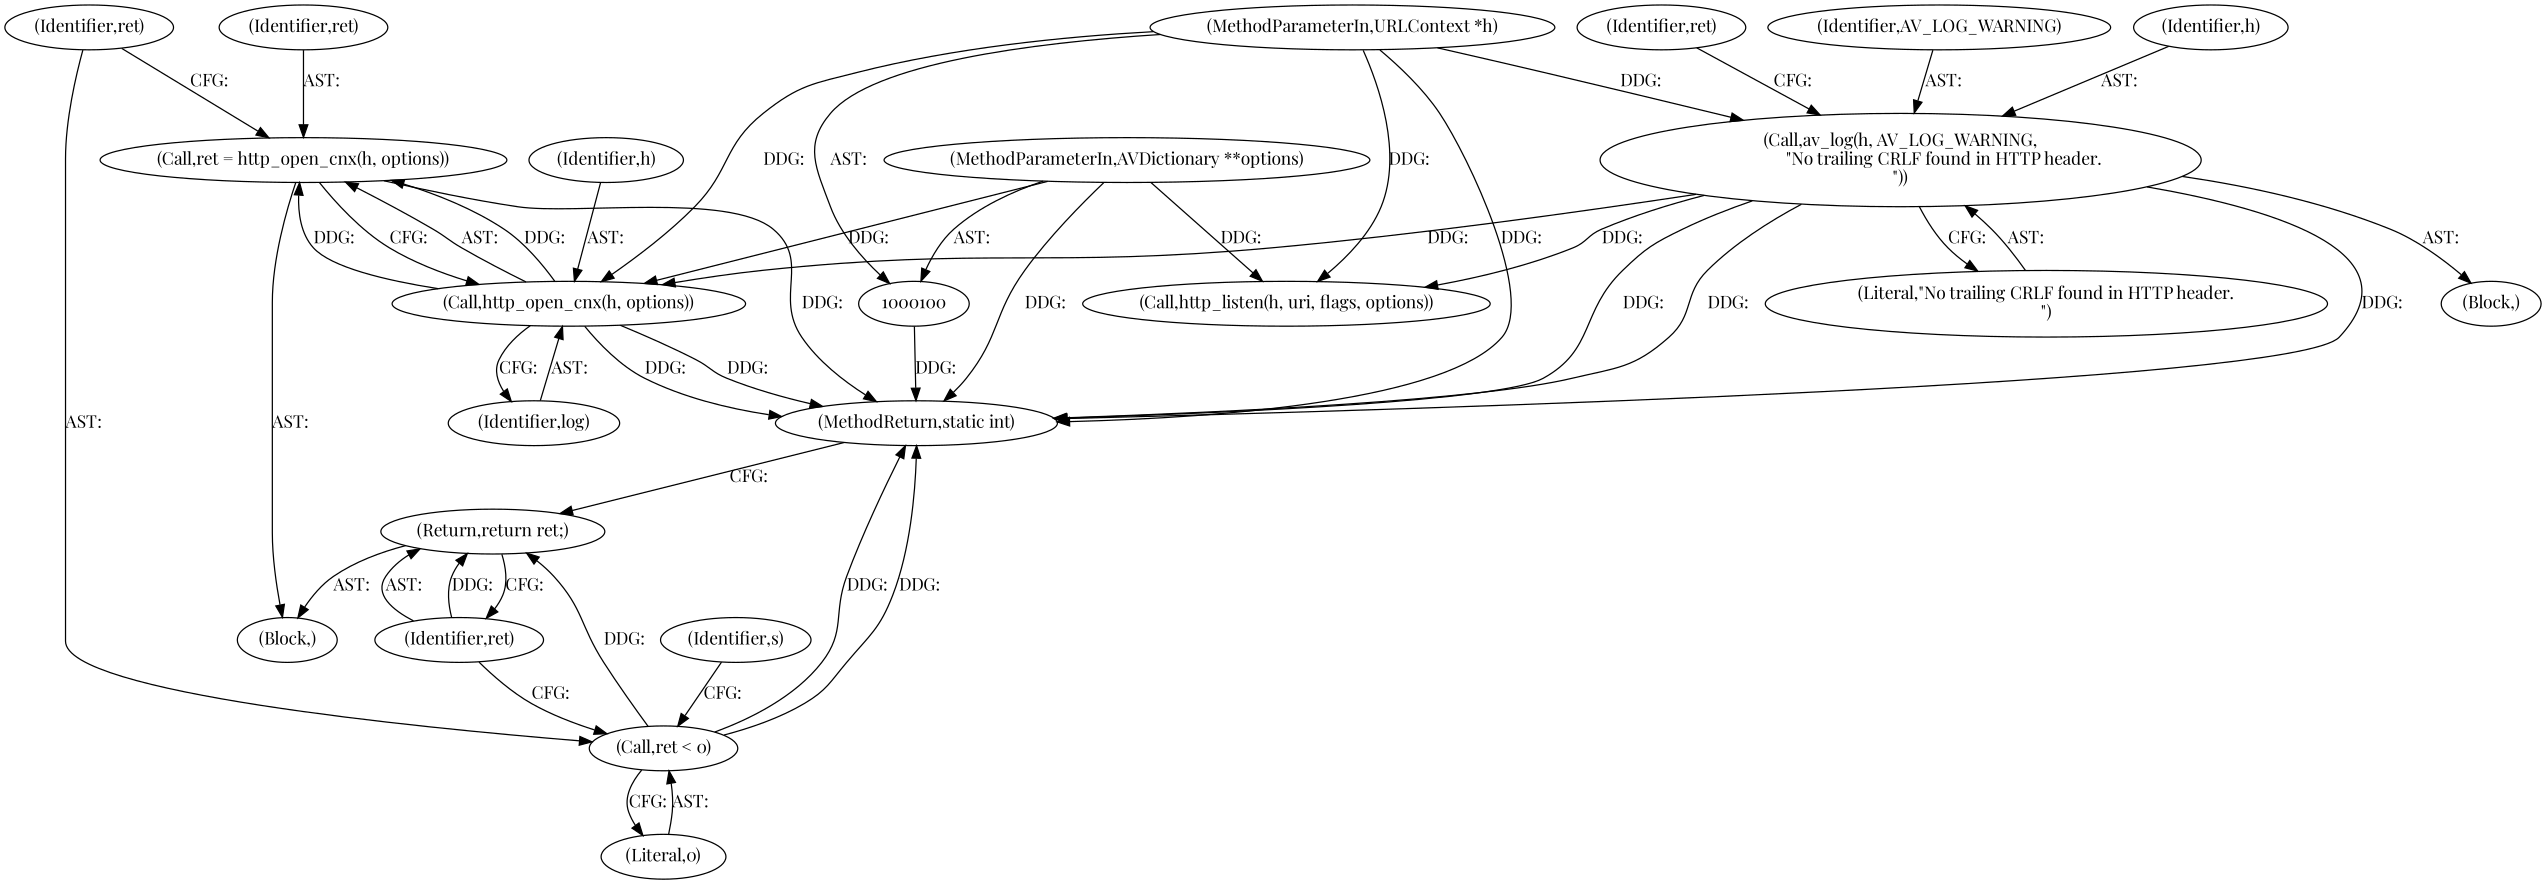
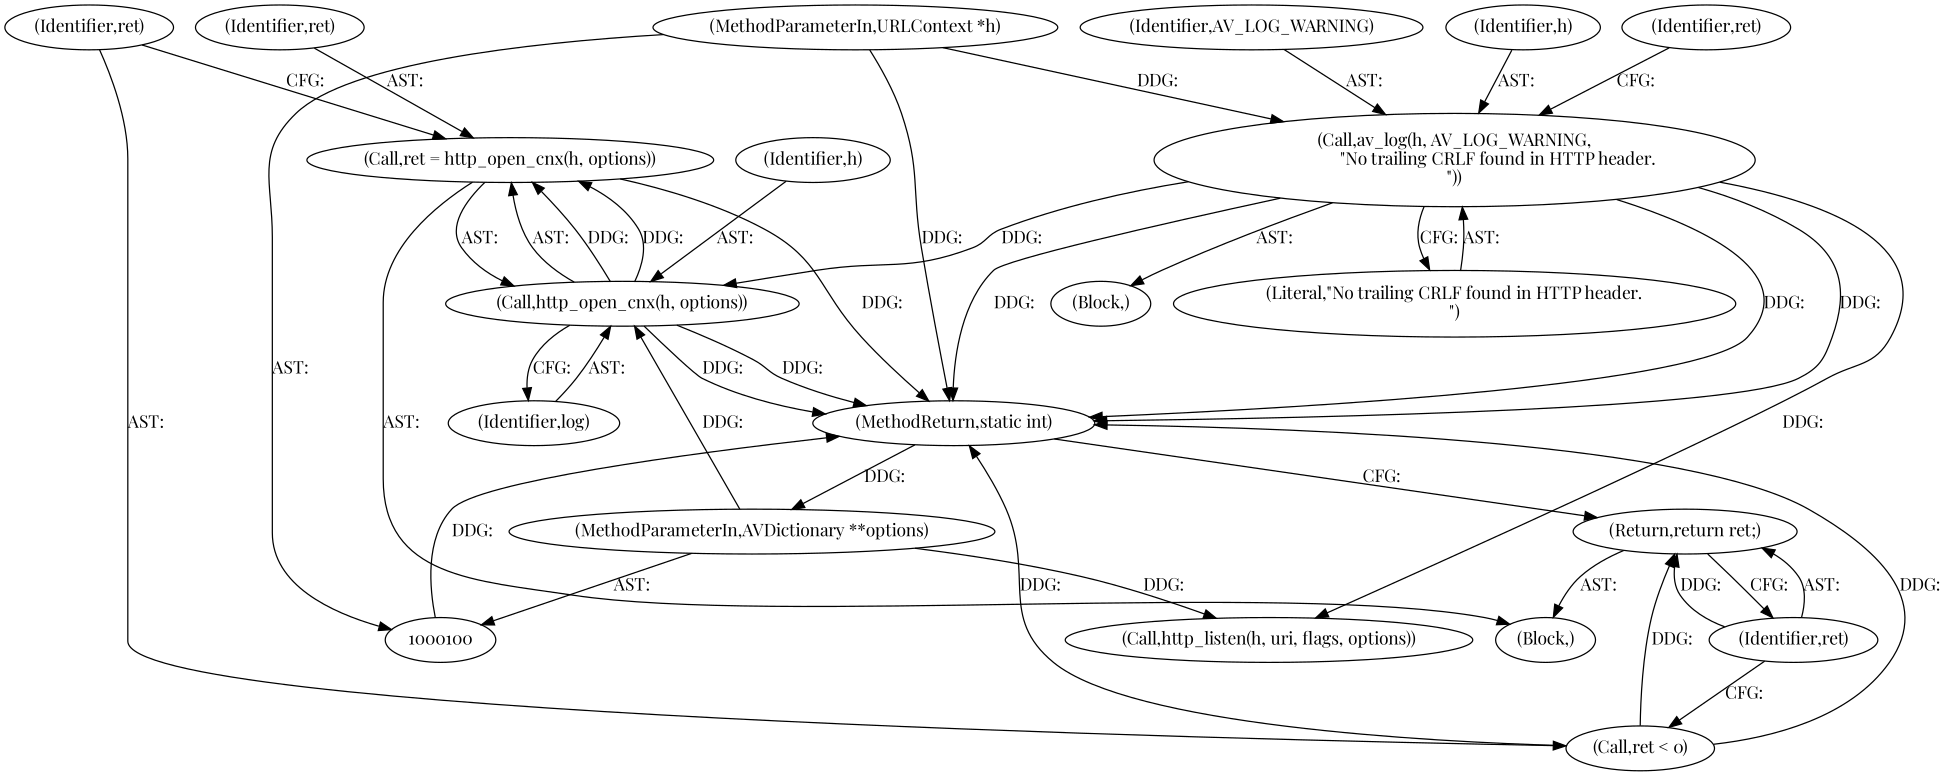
  digraph {
    fontname="Playfair Display"
    node [fontname="Playfair Display"]
    edge [fontname="Playfair Display"]
    n1 [label="(Call,ret = http_open_cnx(h, options))"]
    n2 [label="(Call,http_open_cnx(h, options))"]
    n3 [label="(MethodReturn,static int)"]
    n4 [label="(Block,)"]
    n5 [label="(Identifier,log)"]
    n6 [label="(Call,ret < 0)"]
    n7 [label="(Return,return ret;)"]
-   n8 [label="(Literal,0)"]
    n9 [label="(Call,av_log(h, AV_LOG_WARNING,\n                   \"No trailing CRLF found in HTTP header.\n\"))"]
    n10 [label="(Block,)"]
    n11 [label="(Call,http_listen(h, uri, flags, options))"]
    n12 [label="(Literal,\"No trailing CRLF found in HTTP header.\n\")"]
    n13 [label="(MethodParameterIn,URLContext *h)"]
    1000100
    n15 [label="(MethodParameterIn,AVDictionary **options)"]
    n16 [label="(Identifier,ret)"]
    n17 [label="(Identifier,h)"]
    n18 [label="(Identifier,ret)"]
    n19 [label="(Identifier,ret)"]
    n20 [label="(Identifier,AV_LOG_WARNING)"]
-   n21 [label="(Identifier,s)"]
    n22 [label="(Identifier,h)"]
    n23 [label="(Identifier,ret)"]
-   n1 -> n2 [label="CFG: "]
+   n1 -> n2 [label="AST: "]
    n1 -> n3 [label="DDG: "]
    n1 -> n4 [label="AST: "]
    n2 -> n1 [label="AST: "]
    n2 -> n1 [label="DDG: "]
    n2 -> n1 [label="DDG: "]
    n2 -> n3 [label="DDG: "]
    n2 -> n3 [label="DDG: "]
    n2 -> n5 [label="CFG: "]
    n3 -> n7 [label="CFG: "]
    n5 -> n2 [label="AST: "]
    n6 -> n3 [label="DDG: "]
    n6 -> n3 [label="DDG: "]
    n6 -> n7 [label="DDG: "]
-   n6 -> n8 [label="CFG: "]
    n7 -> n4 [label="AST: "]
    n7 -> n16 [label="CFG: "]
-   n8 -> n6 [label="AST: "]
    n9 -> n2 [label="DDG: "]
    n9 -> n3 [label="DDG: "]
    n9 -> n3 [label="DDG: "]
    n9 -> n3 [label="DDG: "]
    n9 -> n10 [label="AST: "]
    n9 -> n11 [label="DDG: "]
    n9 -> n12 [label="CFG: "]
    n12 -> n9 [label="AST: "]
-   n13 -> n2 [label="DDG: "]
    n13 -> n3 [label="DDG: "]
    n13 -> n9 [label="DDG: "]
-   n13 -> n11 [label="DDG: "]
    n13 -> 1000100 [label="AST: "]
    1000100 -> n3 [label="DDG: "]
    n15 -> n2 [label="DDG: "]
-   n15 -> n3 [label="DDG: "]
+   n3 -> n15 [label="DDG: "]
    n15 -> n11 [label="DDG: "]
    n15 -> 1000100 [label="AST: "]
    n16 -> n6 [label="CFG: "]
    n16 -> n7 [label="AST: "]
    n16 -> n7 [label="DDG: "]
    n17 -> n2 [label="AST: "]
    n18 -> n1 [label="AST: "]
    n19 -> n9 [label="CFG: "]
    n20 -> n9 [label="AST: "]
-   n21 -> n6 [label="CFG: "]
    n22 -> n9 [label="AST: "]
    n23 -> n1 [label="CFG: "]
    n23 -> n6 [label="AST: "]
  }
